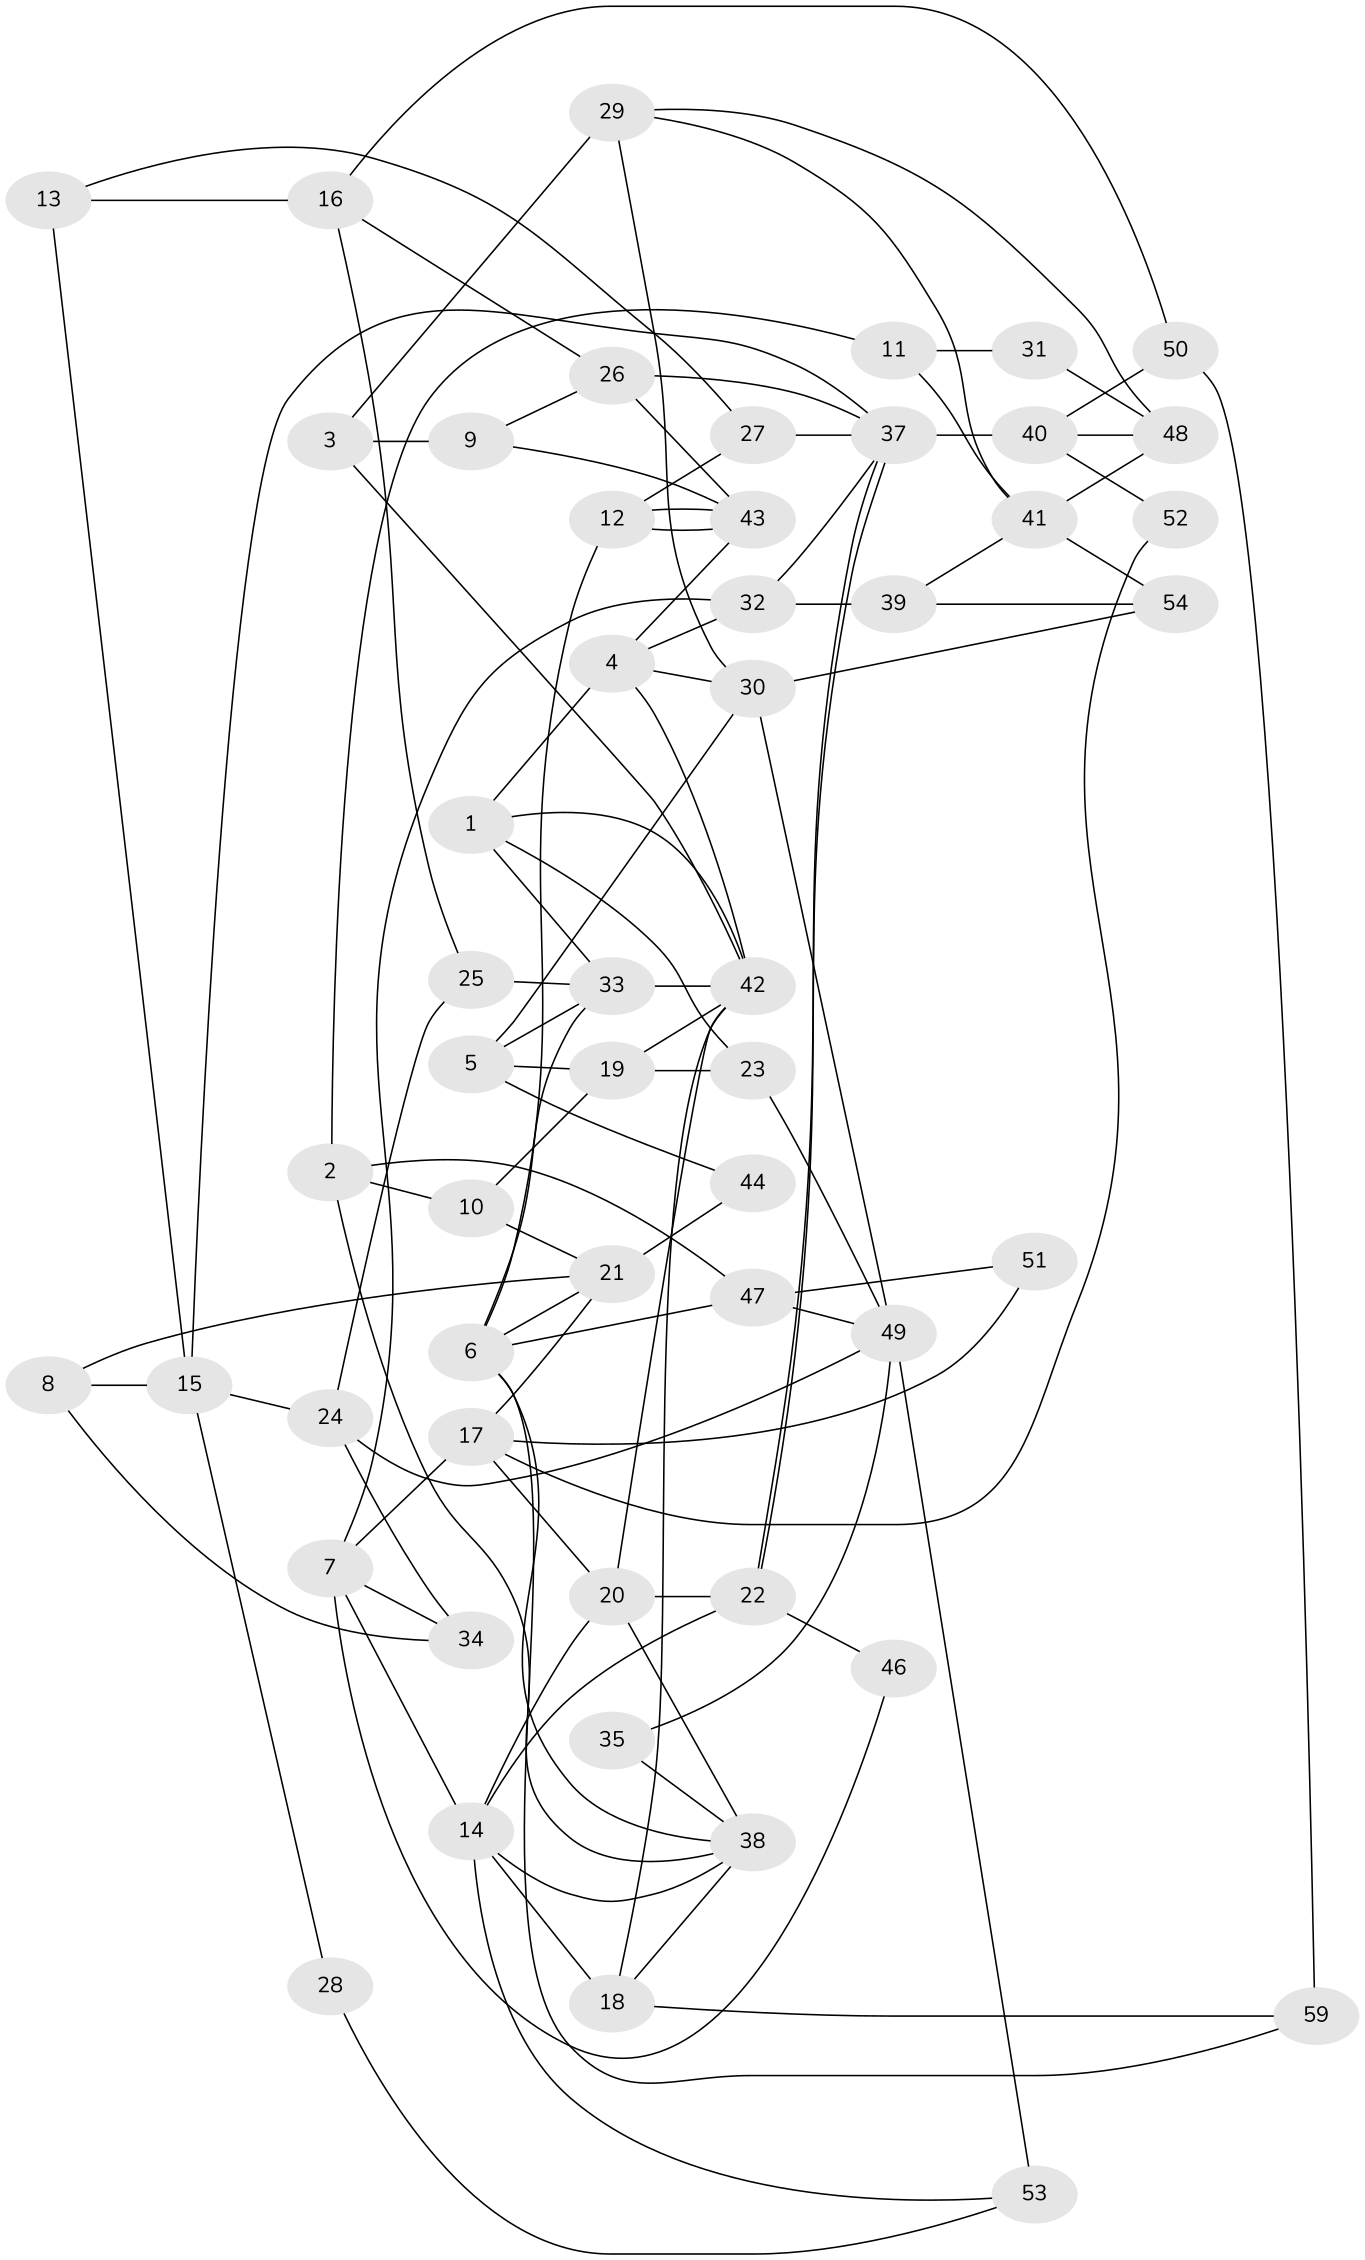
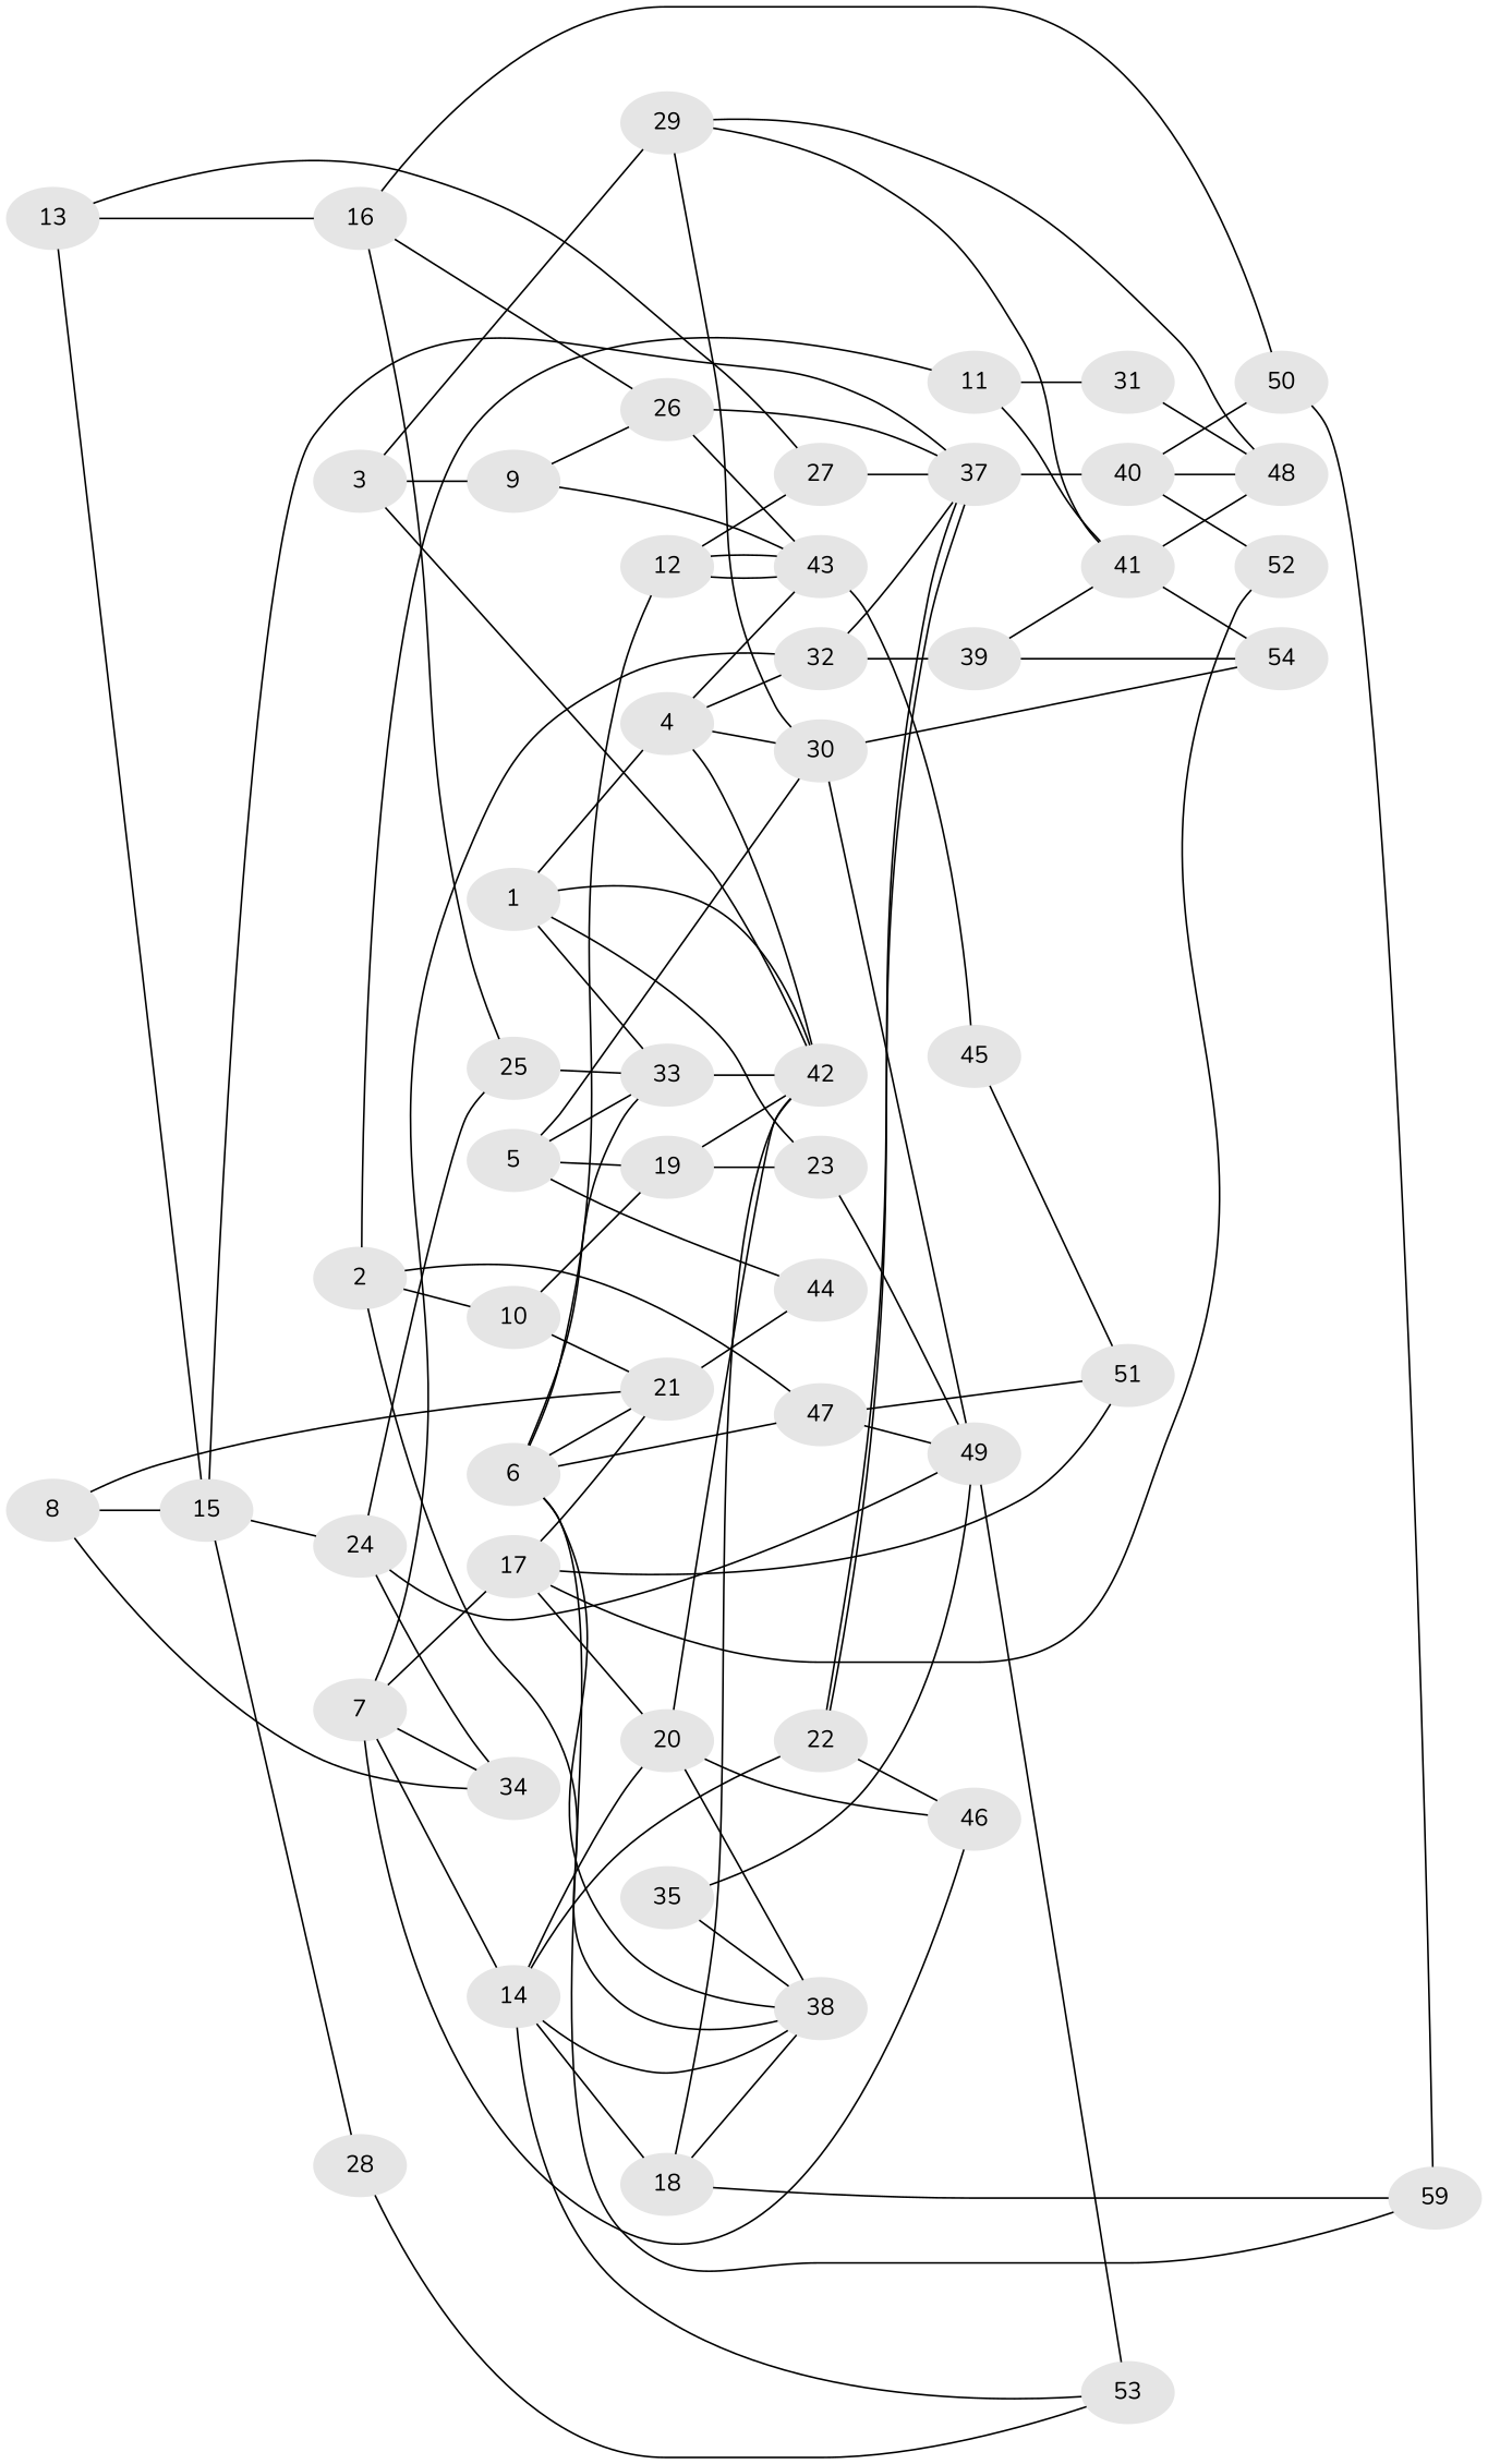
  graph {
    fontname=Nunito
    rankdir=LR
    node [color=gray90 fontname=Nunito style=filled]
    edge [fontname=Nunito]
    1
    4
    23
    33
    42
    30
    32
    43
    49
    2
    10
    38
    47
    11
    19
    21
    51
    3
    9
    29
    26
    41
    48
    54
    37
    39
+   45
    5
    44
    14
    18
    20
    22
    53
    6
    12
    n37 [label=59]
    31
    27
    7
    17
    34
    46
    52
    8
    15
    24
    28
    13
    16
    25
    50
    40
    35
    1 -- 4
    1 -- 23
    1 -- 33
    1 -- 42
    4 -- 42
    4 -- 30
    4 -- 32
    4 -- 43
    23 -- 49
    33 -- 42
    30 -- 49
    30 -- 54
    32 -- 37
    32 -- 39
+   43 -- 45
    49 -- 53
    2 -- 10
    2 -- 38
    2 -- 47
    2 -- 11
    10 -- 19
    10 -- 21
    47 -- 49
    47 -- 51
    11 -- 41
    11 -- 31
    19 -- 23
    19 -- 42
    21 -- 44
    3 -- 42
    3 -- 9
    3 -- 29
    9 -- 43
    9 -- 26
    29 -- 30
    29 -- 41
    29 -- 48
    26 -- 43
    26 -- 37
    41 -- 48
    41 -- 54
    37 -- 40
    39 -- 41
    39 -- 54
+   45 -- 51
    5 -- 33
    5 -- 30
    5 -- 19
    5 -- 44
    14 -- 38
    14 -- 18
    14 -- 20
    14 -- 22
    14 -- 53
    18 -- 42
    18 -- 38
    18 -- n37
    20 -- 42
    20 -- 38
-   20 -- 22
+   20 -- 46
    22 -- 37
    22 -- 37
    22 -- 46
    6 -- 33
    6 -- 38
    6 -- 47
    6 -- 21
    6 -- 12
    6 -- n37
    12 -- 43
    12 -- 43
    12 -- 27
    31 -- 48
    27 -- 37
    7 -- 32
    7 -- 14
    7 -- 17
    7 -- 34
    7 -- 46
    17 -- 21
    17 -- 51
    17 -- 20
    17 -- 52
    8 -- 21
    8 -- 34
    8 -- 15
    15 -- 37
    15 -- 24
    15 -- 28
    24 -- 49
    24 -- 34
    24 -- 25
    28 -- 53
    13 -- 27
    13 -- 15
    13 -- 16
    16 -- 26
    16 -- 25
    16 -- 50
    25 -- 33
    50 -- n37
    40 -- 48
    40 -- 52
    40 -- 50
    35 -- 49
    35 -- 38
  }
